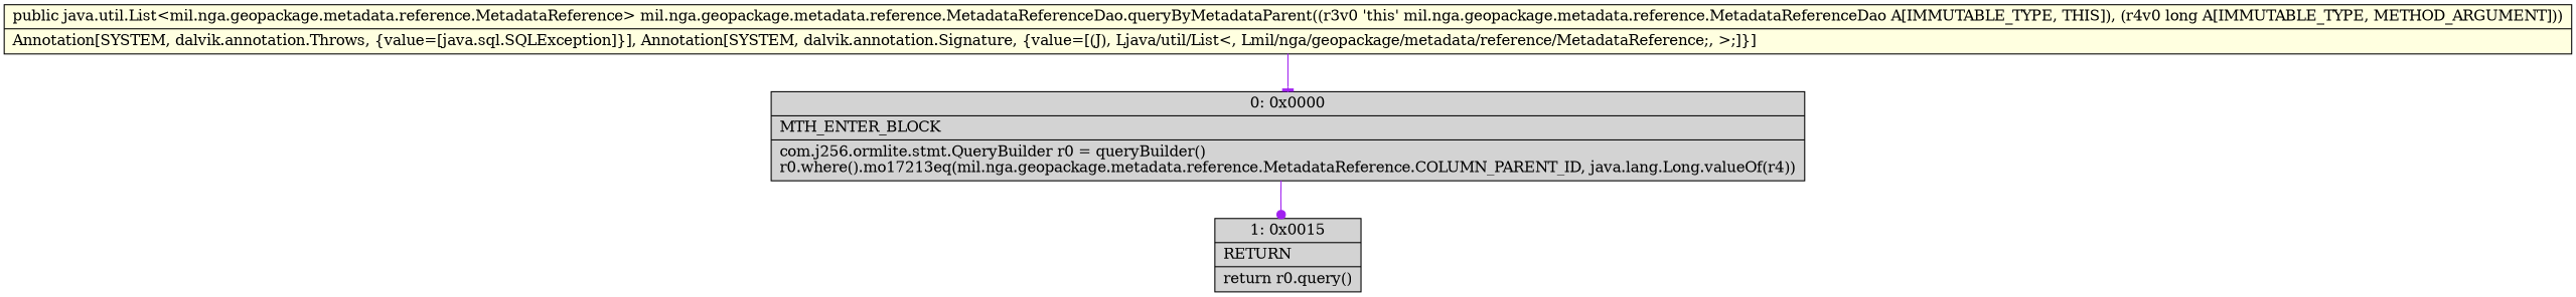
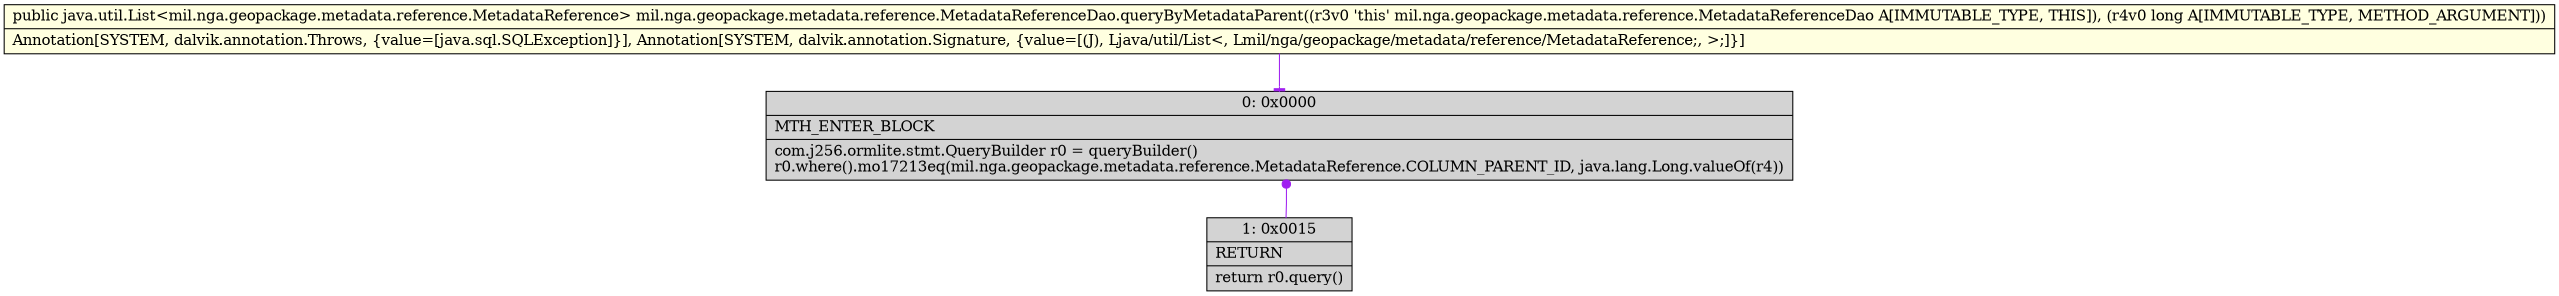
  digraph {
    node [shape=record style=filled fillcolor=lightgrey]
    edge [color=purple]
    n1 [label="{0\:\ 0x0000|MTH_ENTER_BLOCK\l|com.j256.ormlite.stmt.QueryBuilder r0 = queryBuilder()\lr0.where().mo17213eq(mil.nga.geopackage.metadata.reference.MetadataReference.COLUMN_PARENT_ID, java.lang.Long.valueOf(r4))\l}"]
    n2 [label="{1\:\ 0x0015|RETURN\l|return r0.query()\l}"]
    n3 [label="{public java.util.List\<mil.nga.geopackage.metadata.reference.MetadataReference\> mil.nga.geopackage.metadata.reference.MetadataReferenceDao.queryByMetadataParent((r3v0 'this' mil.nga.geopackage.metadata.reference.MetadataReferenceDao A[IMMUTABLE_TYPE, THIS]), (r4v0 long A[IMMUTABLE_TYPE, METHOD_ARGUMENT]))  | Annotation[SYSTEM, dalvik.annotation.Throws, \{value=[java.sql.SQLException]\}], Annotation[SYSTEM, dalvik.annotation.Signature, \{value=[(J), Ljava\/util\/List\<, Lmil\/nga\/geopackage\/metadata\/reference\/MetadataReference;, \>;]\}]\l}" fillcolor=lightyellow]
-   n1 -> n2 [arrowhead=dot]
+   n2 -> n1 [arrowhead=dot]
    n3 -> n1 [arrowhead=tee]
  }
